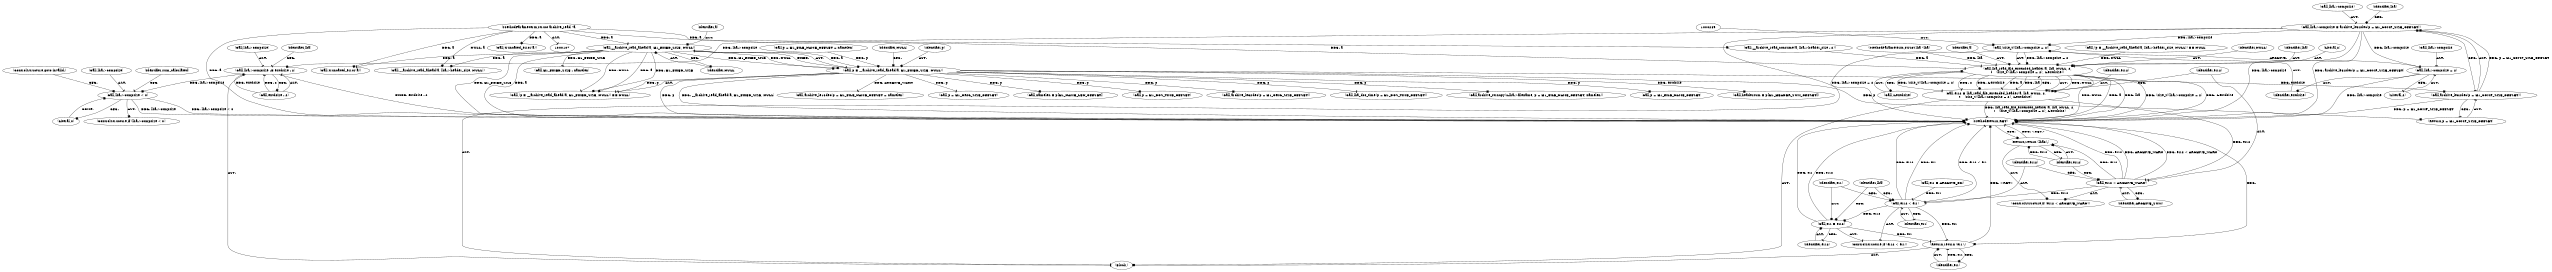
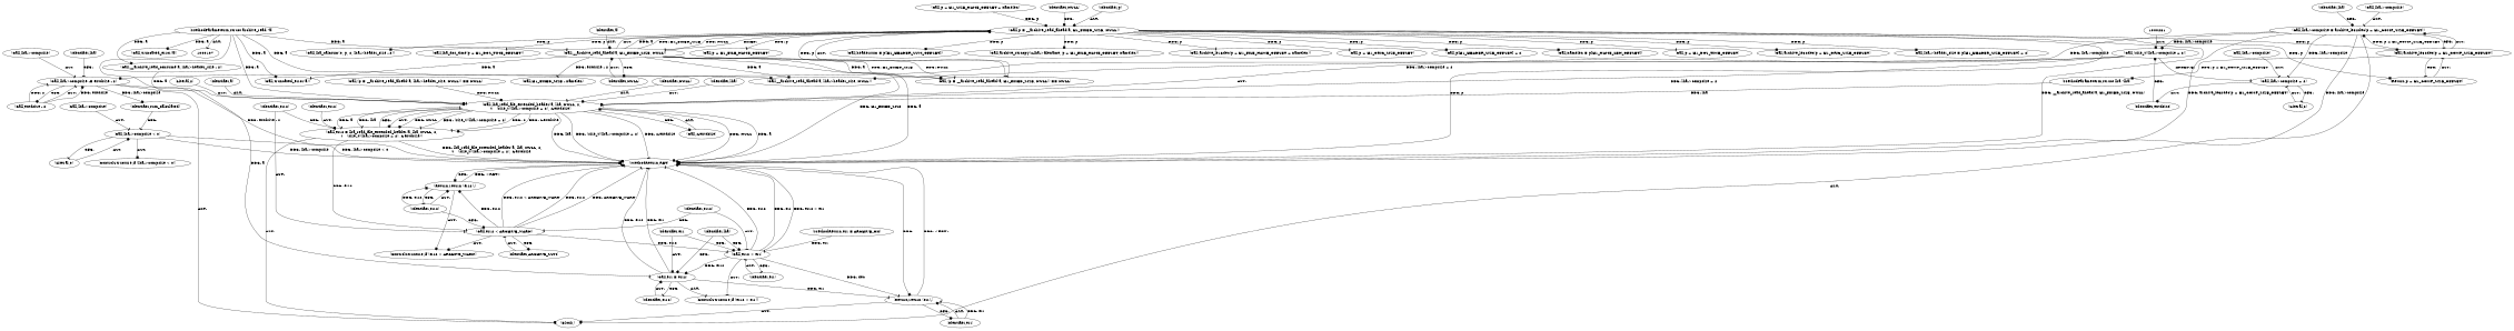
  digraph {
    edge [arrowhead=box]
    n1 [label="(Call,lha->compsize = archive_le32dec(p + H1_COMP_SIZE_OFFSET))"]
    n2 [label="(Call,archive_le32dec(p + H1_COMP_SIZE_OFFSET))"]
    n3 [label="(Call,(size_t)(lha->compsize + 2))"]
    n4 [label="(Call,lha->compsize + 2)"]
    n5 [label="(Call,lha->compsize -= extdsize - 2)"]
    n6 [label="(Block,)"]
    n7 [label="(MethodReturn,RET)"]
    n8 [label="(Return,p + H1_COMP_SIZE_OFFSET)"]
    n9 [label="(Call,lha_read_file_extended_header(a, lha, NULL, 2,\n\t    (size_t)(lha->compsize + 2), &extdsize))"]
    n10 [label="(Literal,2)"]
    n11 [label="(Identifier,extdsize)"]
    n12 [label="(Call,lha->compsize < 0)"]
    n13 [label="(Call,extdsize - 2)"]
-   n14 [label="(Return,return (lha2);)"]
+   n14 [label="(Return,return (err2);)"]
    n15 [label="(Return,return (err);)"]
    n16 [label="(Call,p = __archive_read_ahead(a, H1_FIXED_SIZE, NULL))"]
    n17 [label="(Call,__archive_read_ahead(a, H1_FIXED_SIZE, NULL))"]
    n18 [label="(Call,archive_le16dec(p + H1_FILE_NAME_OFFSET + namelen))"]
    n19 [label="(Call,p + H1_ORIG_SIZE_OFFSET)"]
    n20 [label="(Call,namelen = p[H1_NAME_LEN_OFFSET])"]
    n21 [label="(Call,p + H1_DOS_TIME_OFFSET)"]
    n22 [label="(Call,archive_le32dec(p + H1_ORIG_SIZE_OFFSET))"]
+   n23 [label="(Call,lha->header_size = p[H1_HEADER_SIZE_OFFSET] + 2)"]
+   n24 [label="(Call,lha_calcsum(0, p, 2, lha->header_size - 2))"]
    n25 [label="(Call,lha_dos_time(p + H1_DOS_TIME_OFFSET))"]
    n26 [label="(Call,archive_strncpy(&lha->filename, p + H1_FILE_NAME_OFFSET, namelen))"]
+   n27 [label="(Call,p[H1_HEADER_SIZE_OFFSET] + 2)"]
    n28 [label="(Call,p + H1_FILE_NAME_OFFSET)"]
    n29 [label="(Call,(p = __archive_read_ahead(a, H1_FIXED_SIZE, NULL)) == NULL)"]
    n30 [label="(Call,headersum = p[H1_HEADER_SUM_OFFSET])"]
    n31 [label="(Call,H1_FIXED_SIZE - namelen)"]
    n32 [label="(Call,truncated_error(a))"]
    n33 [label="(Call,__archive_read_ahead(a, lha->header_size, NULL))"]
    n34 [label="(Identifier,NULL)"]
-   n35 [label="(Call,p + H1_FILE_NAME_OFFSET + namelen)"]
+   n35 [label="(Call,p + H1_SIZE_NAME_OFFSET + namelen)"]
    n36 [label="(MethodParameterIn,struct archive_read *a)"]
    n37 [label="(Call,__archive_read_consume(a, lha->header_size - 2))"]
    n38 [label="(Call,truncated_error(a))"]
    1000107
    n40 [label="(Call,err2 = lha_read_file_extended_header(a, lha, NULL, 2,\n\t    (size_t)(lha->compsize + 2), &extdsize))"]
    n41 [label="(Call,&extdsize)"]
    n42 [label="(Call,err2 < ARCHIVE_WARN)"]
    n43 [label="(Call,err2 < err)"]
    n44 [label="(Identifier,ARCHIVE_SUM)"]
    n45 [label="(ControlStructure,if (err2 < ARCHIVE_WARN))"]
    n46 [label="(Identifier,err2)"]
    n47 [label="(Call,err = err2)"]
    n48 [label="(Identifier,err)"]
    n49 [label="(ControlStructure,if (err2 < err))"]
    n50 [label="(Identifier,err2)"]
    n51 [label="(Identifier,err)"]
    n52 [label="(Literal,0)"]
    n53 [label="(ControlStructure,if (lha->compsize < 0))"]
    n54 [label="(Call,lha->compsize)"]
-   n55 [label="(ControlStructure,goto invalid;)"]
    n56 [label="(Identifier,err)"]
    n57 [label="(Identifier,lha)"]
    n58 [label="(Call,lha->compsize)"]
    n59 [label="(Call,lha->compsize)"]
    n60 [label="(Identifier,NULL)"]
    n61 [label="(Identifier,err2)"]
    n62 [label="(Identifier,err2)"]
    n63 [label="(Identifier,a)"]
    n64 [label="(Identifier,a)"]
    n65 [label="(Identifier,p)"]
    n66 [label="(Call,(p = __archive_read_ahead(a, lha->header_size, NULL)) == NULL)"]
    n67 [label="(Call,lha->compsize)"]
    n68 [label="(Identifier,lha)"]
-   n69 [label="(Call,err = ARCHIVE_OK)"]
+   n69 [label="(MethodReturn,err = ARCHIVE_OK)"]
    n70 [label="(Identifier,sum_calculated)"]
    n71 [label="(Identifier,NULL)"]
    n72 [label="(Identifier,lha)"]
    n73 [label="(Identifier,lha)"]
    n74 [label="(Literal,2)"]
    n75 [label="(Identifier,err2)"]
    n76 [label="(MethodParameterIn,struct lha *lha)"]
-   1000281 [label=1000289]
+   1000281
    n1 -> n2 [arrowhead=tee label="CFG: "]
    n1 -> n3 [label="DDG: lha->compsize"]
    n1 -> n4 [arrowhead=tee label="DDG: lha->compsize"]
    n1 -> n5 [label="DDG: lha->compsize"]
    n1 -> n6 [arrowhead=tee label="AST: "]
    n1 -> n7 [label="DDG: archive_le32dec(p + H1_COMP_SIZE_OFFSET)"]
    n1 -> n7 [arrowhead=tee label="DDG: lha->compsize"]
    n2 -> n1 [label="AST: "]
    n2 -> n1 [label="DDG: p + H1_COMP_SIZE_OFFSET"]
-   n2 -> n7 [label="DDG: p + H1_COMP_SIZE_OFFSET"]
+   n2 -> n76 [label="DDG: p + H1_COMP_SIZE_OFFSET"]
    n2 -> n8 [arrowhead=tee label="CFG: "]
    n3 -> n4 [arrowhead=tee label="ARCHIVE: "]
-   n3 -> n7 [label="DDG: lha->compsize + 2"]
+   n3 -> n33 [label="DDG: lha->compsize + 2"]
    n3 -> n9 [arrowhead=tee label="AST: "]
    n3 -> n9 [label="DDG: lha->compsize + 2"]
-   n4 -> n7 [arrowhead=tee label="DDG: lha->compsize"]
    n4 -> n10 [arrowhead=tee label="CFG: "]
    n4 -> n11 [label="AST: "]
    n5 -> n6 [arrowhead=tee label="AST: "]
-   n5 -> n7 [label="FIXED: extdsize - 2"]
-   n5 -> n12 [label="DDG: lha->compsize"]
+   n5 -> n7 [label="DDG: extdsize - 2"]
+   n5 -> n70 [label="DDG: lha->compsize"]
    n5 -> n13 [label="CFG: "]
    n7 -> n14 [label="CFG: "]
    n7 -> n15 [label="DDG: "]
    n8 -> n2 [arrowhead=tee label="AST: "]
    n9 -> n7 [label="DDG: (size_t)(lha->compsize + 2)"]
    n9 -> n7 [arrowhead=tee label="DDG: &extdsize"]
    n9 -> n7 [label="DDG: NULL"]
    n9 -> n7 [arrowhead=tee label="DDG: a"]
    n9 -> n7 [label="DDG: lha"]
    n9 -> n40 [label="AST: "]
    n9 -> n40 [label="DDG: NULL"]
    n9 -> n40 [arrowhead=tee label="DDG: (size_t)(lha->compsize + 2)"]
    n9 -> n40 [arrowhead=tee label="DDG: 2"]
    n9 -> n40 [label="DDG: &extdsize"]
    n9 -> n40 [arrowhead=tee label="DDG: a"]
    n9 -> n40 [arrowhead=tee label="DDG: lha"]
    n9 -> n41 [label="CFG: "]
    n10 -> n4 [arrowhead=tee label="AST: "]
-   n11 -> n3 [label="AST: "]
+   n11 -> n3 [label="CFG: "]
    n12 -> n7 [label="DDG: lha->compsize < 0"]
    n12 -> n7 [arrowhead=tee label="DDG: lha->compsize"]
-   n12 -> n52 [label="CFG: "]
+   n12 -> n52 [arrowhead=tee label="CFG: "]
    n12 -> n53 [label="AST: "]
    n13 -> n5 [arrowhead=tee label="AST: "]
    n13 -> n5 [label="DDG: extdsize"]
    n13 -> n5 [arrowhead=tee label="DDG: 2"]
    n14 -> n7 [arrowhead=tee label="DDG: <RET>"]
    n14 -> n45 [label="AST: "]
    n14 -> n46 [arrowhead=tee label="CFG: "]
    n15 -> n6 [label="AST: "]
    n15 -> n7 [label="DDG: <RET>"]
    n15 -> n51 [label="CFG: "]
-   n16 -> n2 [label="DDG: extdsize"]
+   n16 -> n2 [label="DDG: p"]
    n16 -> n7 [label="DDG: p"]
    n16 -> n7 [label="DDG: __archive_read_ahead(a, H1_FIXED_SIZE, NULL)"]
    n16 -> n8 [label="DDG: p"]
    n16 -> n17 [arrowhead=tee label="FIXED: "]
-   n16 -> n18 [arrowhead=tee label="DDG: ARCHIVE_WARN"]
+   n16 -> n18 [arrowhead=tee label="DDG: p"]
    n16 -> n19 [arrowhead=tee label="DDG: p"]
    n16 -> n20 [label="DDG: p"]
-   n16 -> n21 [label="DDG: p"]
+   n16 -> n21 [arrowhead=tee label="DDG: p"]
    n16 -> n22 [label="DDG: p"]
+   n16 -> n23 [label="DDG: p"]
+   n16 -> n24 [label="DDG: p"]
    n16 -> n25 [arrowhead=tee label="DDG: p"]
    n16 -> n26 [label="DDG: p"]
-   n16 -> n28 [label="DDG: p"]
+   n16 -> n27 [label="DDG: p"]
+   n16 -> n28 [arrowhead=tee label="DDG: p"]
    n16 -> n29 [arrowhead=tee label="AST: "]
    n16 -> n29 [arrowhead=tee label="DDG: p"]
-   n16 -> n30 [label="DDG: extdsize"]
+   n16 -> n30 [label="DDG: p"]
    n17 -> n7 [label="DDG: H1_FIXED_SIZE"]
    n17 -> n7 [arrowhead=tee label="DDG: a"]
    n17 -> n16 [arrowhead=tee label="AST: "]
    n17 -> n16 [label="DDG: a"]
    n17 -> n16 [label="DDG: H1_FIXED_SIZE"]
    n17 -> n16 [label="DDG: NULL"]
    n17 -> n29 [label="DDG: a"]
    n17 -> n29 [label="DDG: H1_FIXED_SIZE"]
    n17 -> n29 [arrowhead=tee label="DDG: NULL"]
-   n17 -> n31 [arrowhead=tee label="DDG: H1_FIXED_SIZE"]
+   n17 -> n31 [arrowhead=tee label="DDG: extdsize - 2"]
    n17 -> n32 [arrowhead=tee label="DDG: a"]
    n17 -> n33 [label="DDG: a"]
    n17 -> n34 [label="CFG: "]
    n34 -> n17 [label="AST: "]
    n35 -> n16 [label="DDG: p"]
-   n36 -> n7 [arrowhead=tee label="DDG: a"]
+   n36 -> n47 [arrowhead=tee label="DDG: a"]
    n36 -> n9 [arrowhead=tee label="DDG: a"]
    n36 -> n17 [arrowhead=tee label="DDG: a"]
    n36 -> n32 [label="DDG: a"]
-   n36 -> n33 [label="NULL: a"]
+   n36 -> n33 [label="DDG: a"]
    n36 -> n37 [label="DDG: a"]
    n36 -> n38 [label="DDG: a"]
    n36 -> 1000107 [arrowhead=tee label="AST: "]
    n37 -> n9 [arrowhead=tee label="DDG: a"]
    n40 -> n6 [label="AST: "]
    n40 -> n7 [arrowhead=tee label="DDG: lha_read_file_extended_header(a, lha, NULL, 2,\n\t    (size_t)(lha->compsize + 2), &extdsize)"]
    n40 -> n9 [arrowhead=tee label="CFG: "]
    n40 -> n42 [arrowhead=tee label="DDG: err2"]
    n41 -> n9 [label="AST: "]
    n42 -> n7 [arrowhead=tee label="DDG: err2"]
    n42 -> n7 [arrowhead=tee label="DDG: ARCHIVE_WARN"]
    n42 -> n7 [label="DDG: err2 < ARCHIVE_WARN"]
    n42 -> n14 [label="DDG: err2"]
    n42 -> n43 [arrowhead=tee label="DDG: err2"]
    n42 -> n44 [label="CFG: "]
    n42 -> n45 [label="AST: "]
    n43 -> n7 [label="DDG: err"]
    n43 -> n7 [arrowhead=tee label="DDG: err2 < err"]
    n43 -> n7 [arrowhead=tee label="DDG: err2"]
-   n43 -> n15 [arrowhead=tee label="DDG: err"]
+   n43 -> n15 [arrowhead=tee label="DDG: dec"]
    n43 -> n47 [label="DDG: err2"]
    n43 -> n48 [arrowhead=tee label="CFG: "]
    n43 -> n49 [arrowhead=tee label="AST: "]
    n44 -> n42 [arrowhead=tee label="AST: "]
    n46 -> n14 [label="AST: "]
    n46 -> n14 [label="DDG: err2"]
    n46 -> n42 [label="CFG: "]
    n47 -> n7 [arrowhead=tee label="DDG: err2"]
    n47 -> n7 [arrowhead=tee label="DDG: err"]
    n47 -> n15 [arrowhead=tee label="DDG: err"]
    n47 -> n49 [arrowhead=tee label="AST: "]
    n47 -> n50 [arrowhead=tee label="CFG: "]
    n48 -> n43 [arrowhead=tee label="AST: "]
    n50 -> n47 [label="AST: "]
    n51 -> n15 [label="AST: "]
    n51 -> n15 [arrowhead=tee label="DDG: err"]
-   n52 -> n12 [label="COMP: "]
+   n52 -> n12 [label="AST: "]
    n54 -> n4 [arrowhead=tee label="AST: "]
-   n55 -> n12 [label="CFG: "]
    n56 -> n43 [label="CFG: "]
    n56 -> n47 [label="AST: "]
    n57 -> n5 [arrowhead=tee label="CFG: "]
    n58 -> n1 [arrowhead=tee label="AST: "]
    n59 -> n12 [arrowhead=tee label="AST: "]
    n60 -> n16 [label="CFG: "]
    n61 -> n40 [label="AST: "]
    n62 -> n42 [arrowhead=tee label="CFG: "]
    n62 -> n43 [arrowhead=tee label="AST: "]
    n63 -> n9 [label="AST: "]
    n64 -> n17 [label="AST: "]
    n65 -> n16 [label="AST: "]
    n66 -> n9 [label="DDG: NULL"]
    n67 -> n5 [arrowhead=tee label="AST: "]
    n68 -> n43 [label="CFG: "]
    n68 -> n47 [label="CFG: "]
    n69 -> n43 [arrowhead=tee label="DDG: err"]
    n70 -> n12 [arrowhead=tee label="CFG: "]
    n71 -> n9 [arrowhead=tee label="AST: "]
    n72 -> n1 [label="CFG: "]
    n73 -> n9 [label="AST: "]
    n74 -> n9 [label="AST: "]
    n75 -> n40 [arrowhead=tee label="CFG: "]
    n75 -> n42 [arrowhead=tee label="AST: "]
    n76 -> n9 [arrowhead=tee label="DDG: lha"]
    1000281 -> n3 [label="AST: "]
  }
